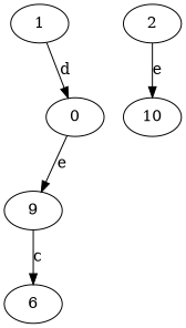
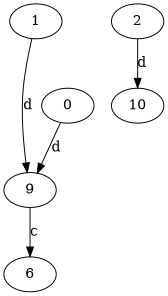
  strict digraph {
    n1 [label=9]
    1
    6
    2
    10
    0
    n1 -> 6 [label=c]
-   1 -> 0 [label=d]
-   2 -> 10 [label=e]
-   0 -> n1 [label=e]
+   1 -> n1 [label=d]
+   2 -> 10 [label=d]
+   0 -> n1 [label=d]
  }
